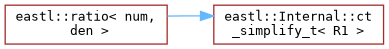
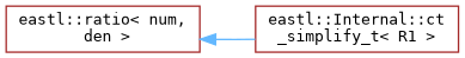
  digraph {
    rankdir=LR
    fontname="DejaVu Sans Mono"
    node [color=brown fillcolor=white fontname="DejaVu Sans Mono" fontsize=10 shape=box style=filled]
    n1 [height=0.2 label="eastl::ratio\< num,\l den \>" width=0.4]
    n2 [height=0.2 label="eastl::Internal::ct\l_simplify_t\< R1 \>" width=0.4]
-   n2 -> n1 [color=steelblue1 dir=back fontname="DejaVu Sans Mono" fontsize=10 labelfontname=Helvetica labelfontsize=10 style=solid]
+   n1 -> n2 [color=steelblue1 dir=back fontname="DejaVu Sans Mono" fontsize=10 labelfontname=Helvetica labelfontsize=10 style=solid]
  }
